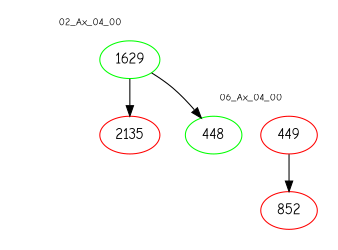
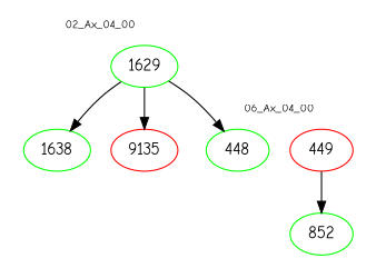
  digraph {
    fontname="Comic Neue"
    node [color=green fontname="Comic Neue"]
    edge [color=black fontname="Comic Neue"]
    n1 [label=1629]
-   n3 [color=red label=2135]
+   n2 [label=1638]
+   n3 [color=red label=9135]
    n4 [color=red label=449]
    n5 [label=448]
-   n6 [color=red label=852]
+   n6 [label=852]
    subgraph cluster_1 {
      color=white
      fontsize=10
      label="02_Ax_04_00"
      n1
+     n2
      n3
    }
    subgraph cluster_2 {
      color=white
      fontsize=10
      label="06_Ax_04_00"
      n4
      n5
      n6
    }
+   n1 -> n2
    n1 -> n3
    n1 -> n5
    n4 -> n6
  }
